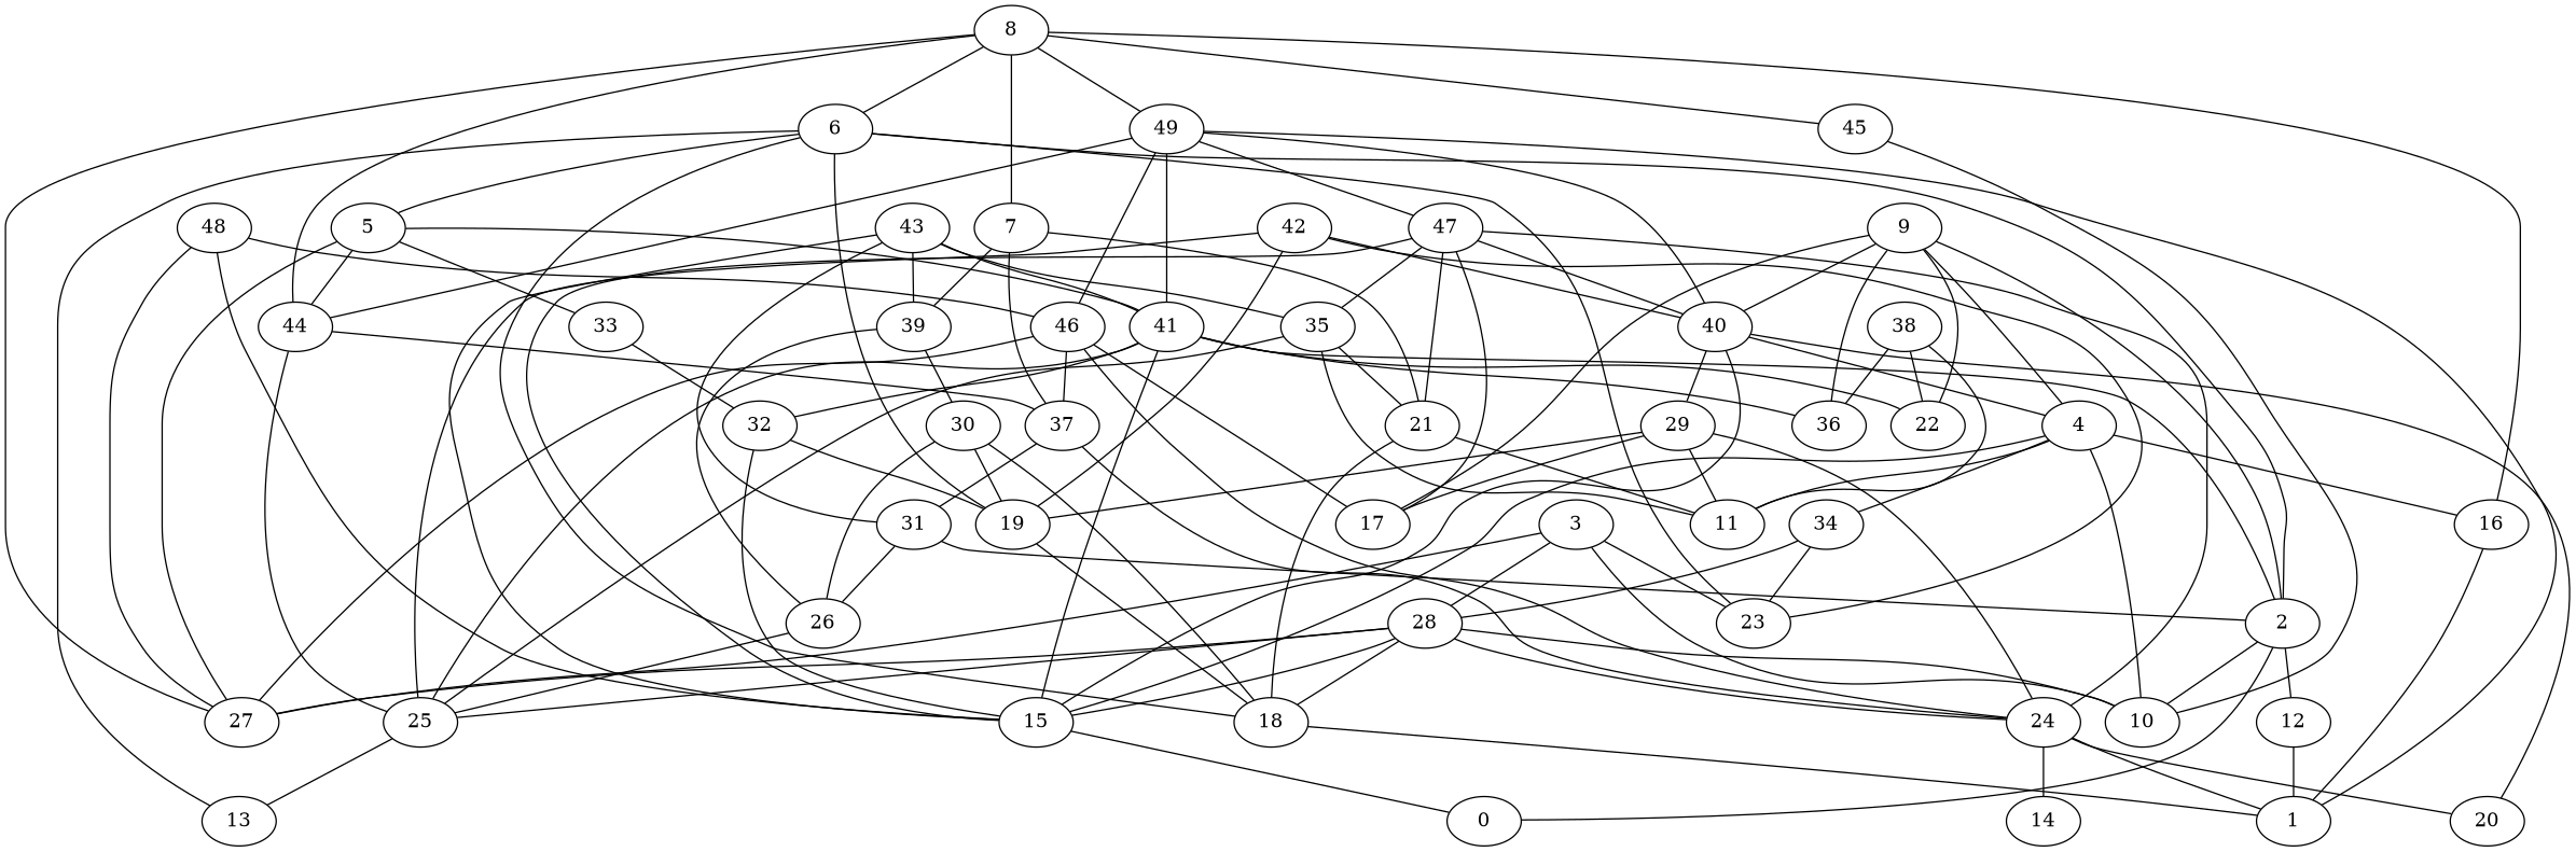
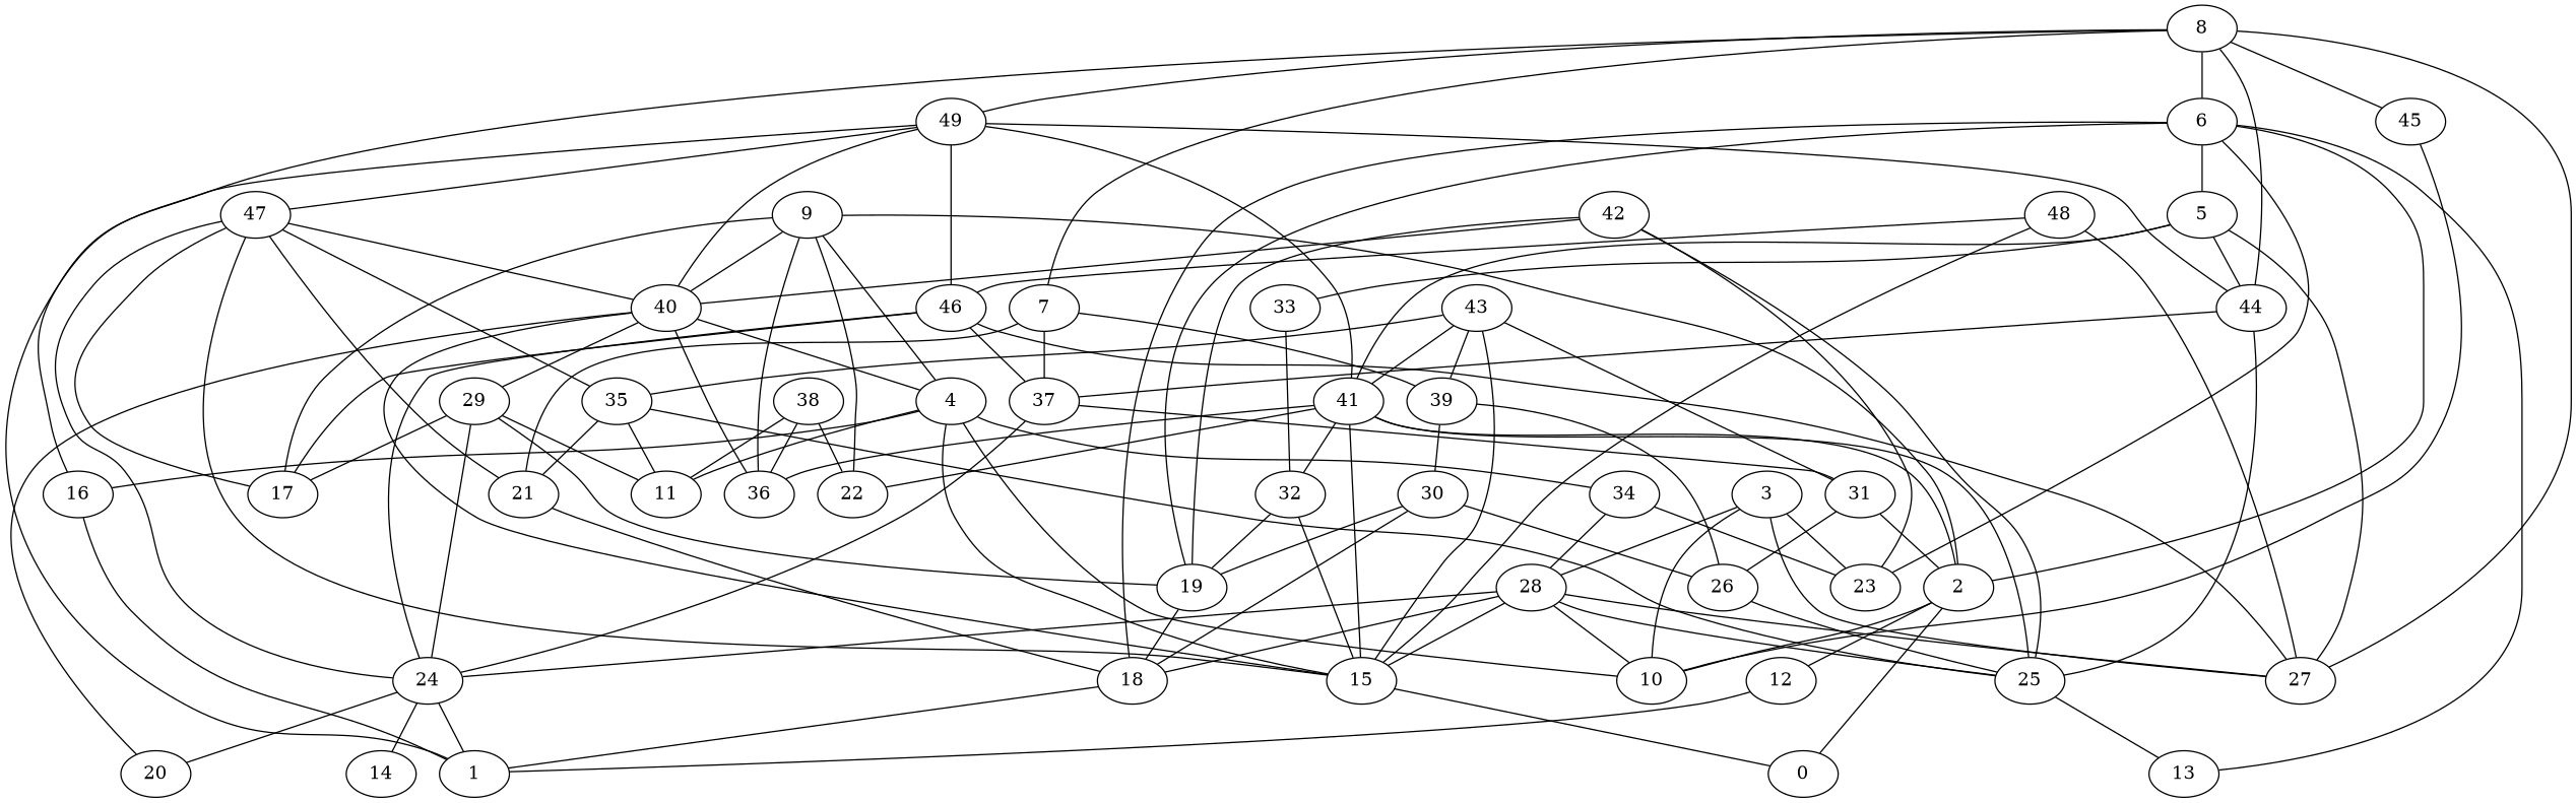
  digraph {
    edge [color=black dir=none]
    5
    44
    27
    41
    33
    25
    37
    31
    26
    2
    43
    39
    15
    35
    30
    9
    4
    40
    17
    36
    22
    11
    10
    16
    34
    0
    12
    13
    49
    47
    46
    1
    24
    21
    42
    23
    19
    29
    20
    18
    14
    28
    32
    7
    48
    6
    3
    38
    8
    45
    subgraph sub_1 {
      5
      44
      27
      41
      33
      25
      37
      31
      26
      2
      43
      39
      15
      35
      30
      9
      4
      40
      17
      36
      22
      11
      10
      16
      34
      0
      12
      13
      49
      47
      46
      1
      24
      21
      42
      23
      19
      29
      20
      18
      14
      28
      32
      7
      48
      6
      3
      38
      8
      45
    }
    5 -> 44
    5 -> 27
    5 -> 41
    5 -> 33
    44 -> 25
    44 -> 37
    41 -> 25
    41 -> 2
    41 -> 15
    41 -> 36
    41 -> 22
    41 -> 32
    33 -> 32
    25 -> 13
    37 -> 31
    37 -> 24
    31 -> 26
    31 -> 2
    26 -> 25
    2 -> 10
    2 -> 0
    2 -> 12
    43 -> 41
    43 -> 31
    43 -> 39
    43 -> 15
    43 -> 35
    39 -> 26
    39 -> 30
    15 -> 0
    35 -> 25
    35 -> 11
    35 -> 21
    30 -> 26
    30 -> 19
    30 -> 18
    9 -> 2
    9 -> 4
    9 -> 40
    9 -> 17
    9 -> 36
    9 -> 22
    4 -> 15
    4 -> 11
    4 -> 10
    4 -> 16
    4 -> 34
    40 -> 15
    40 -> 4
+   40 -> 36
    40 -> 29
    40 -> 20
    16 -> 1
    34 -> 23
    34 -> 28
    12 -> 1
    49 -> 44
    49 -> 41
    49 -> 40
    49 -> 47
    49 -> 46
    49 -> 1
    47 -> 15
    47 -> 35
    47 -> 40
    47 -> 17
    47 -> 24
    47 -> 21
    46 -> 27
    46 -> 37
    46 -> 17
    46 -> 24
    24 -> 1
    24 -> 20
    24 -> 14
-   21 -> 11
    21 -> 18
    42 -> 25
    42 -> 40
    42 -> 23
    42 -> 19
    19 -> 18
    29 -> 17
    29 -> 11
    29 -> 24
    29 -> 19
    18 -> 1
    28 -> 27
    28 -> 25
    28 -> 15
    28 -> 10
    28 -> 24
    28 -> 18
    32 -> 15
    32 -> 19
    7 -> 37
    7 -> 39
    7 -> 21
    48 -> 27
    48 -> 15
    48 -> 46
    6 -> 5
    6 -> 2
    6 -> 13
    6 -> 23
    6 -> 19
    6 -> 18
    3 -> 27
    3 -> 10
    3 -> 23
    3 -> 28
    38 -> 36
    38 -> 22
    38 -> 11
    8 -> 44
    8 -> 27
    8 -> 16
    8 -> 49
    8 -> 7
    8 -> 6
    8 -> 45
    45 -> 10
  }
